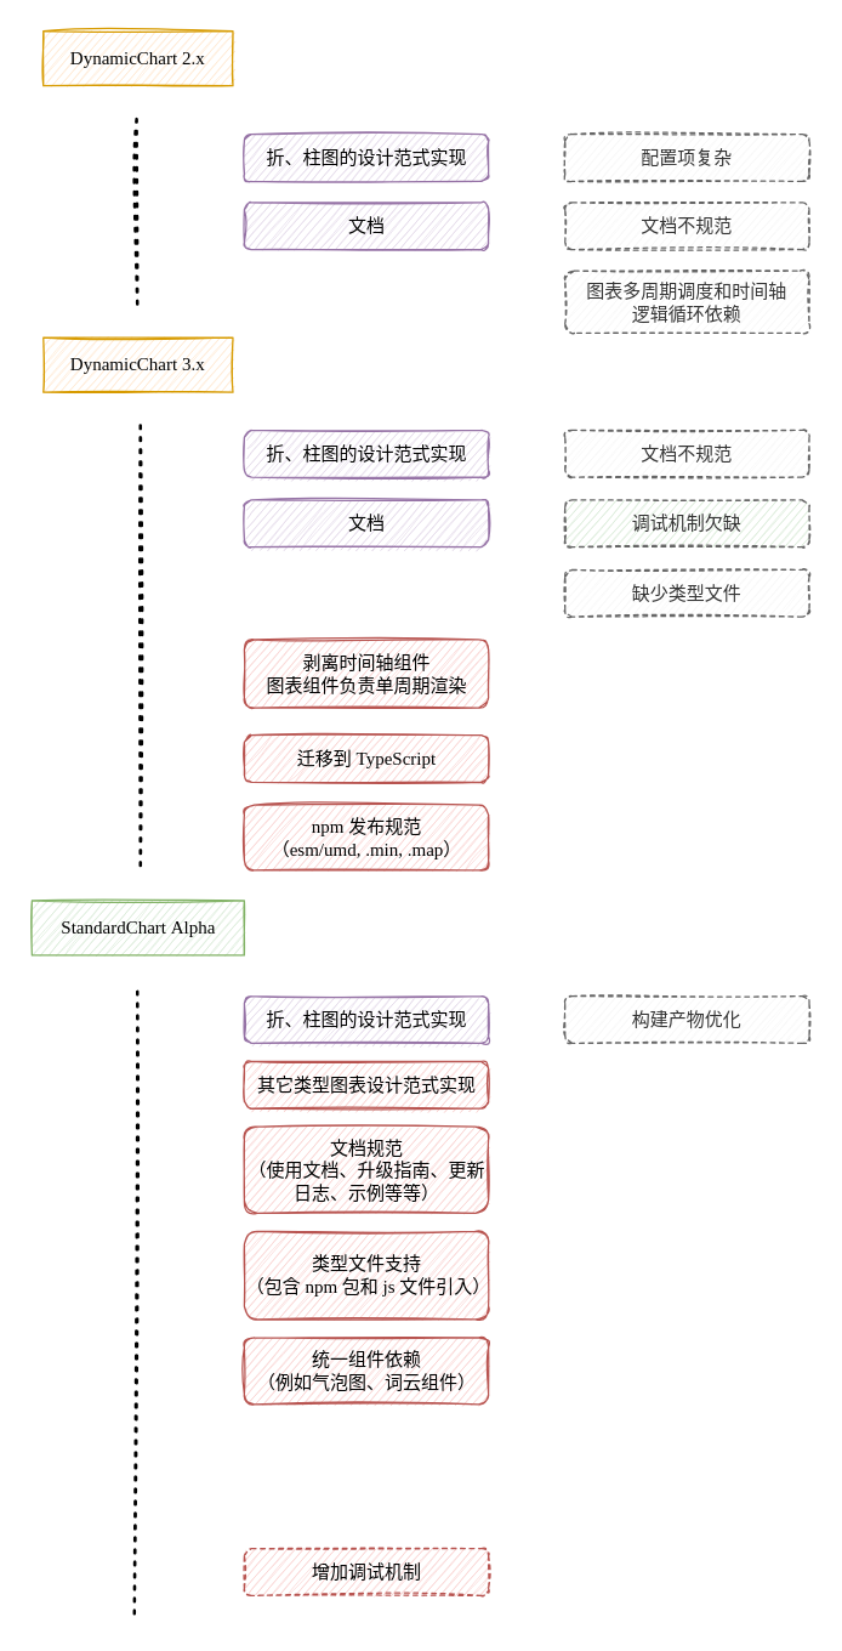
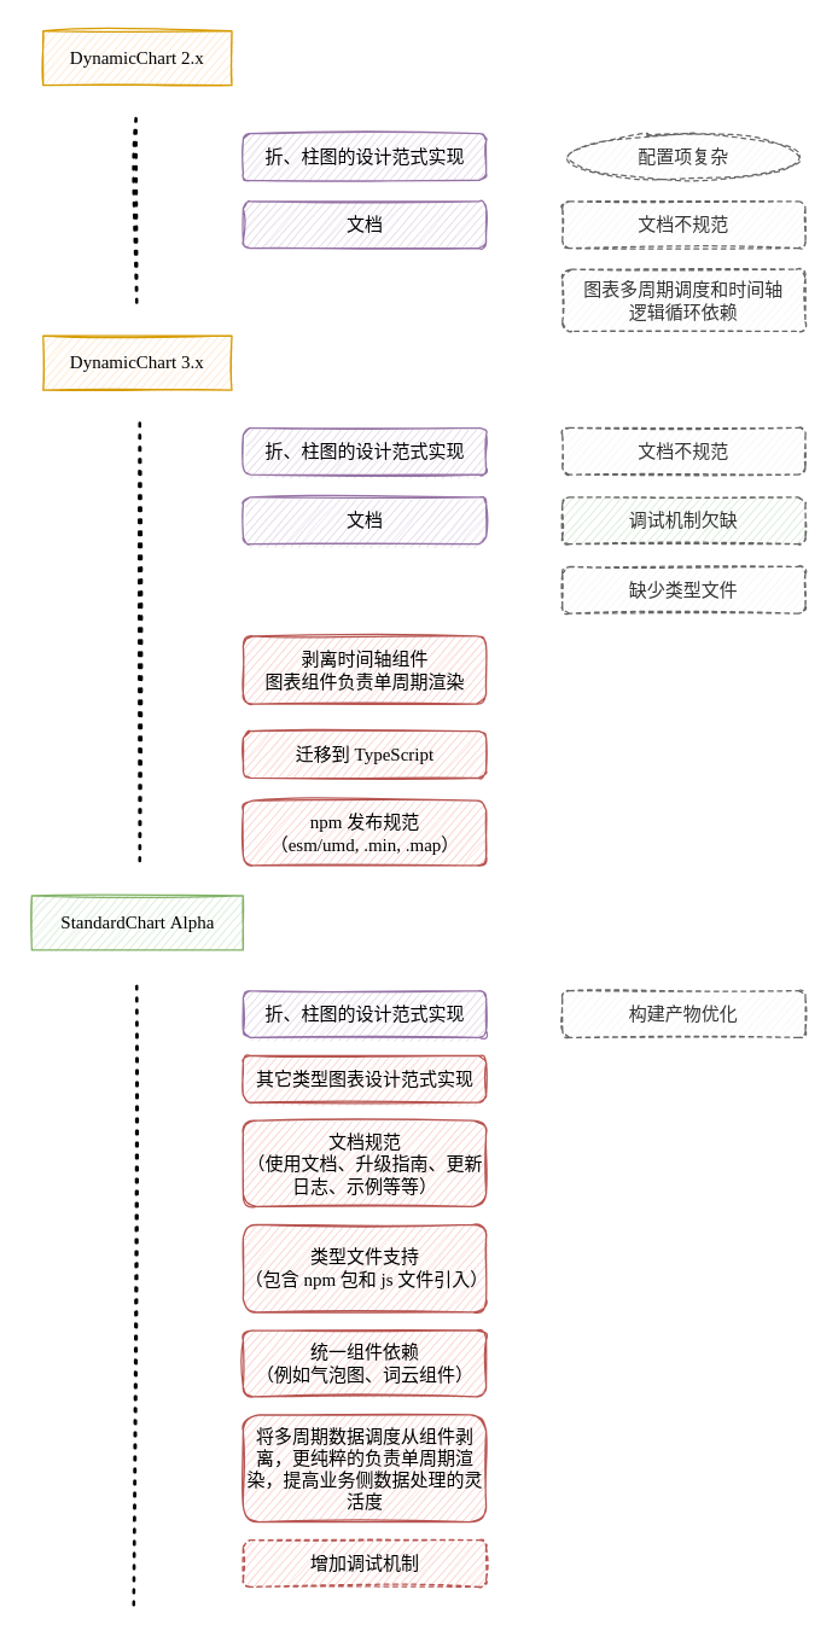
  <mxCell id="0" />
  <mxCell id="1" parent="0" />
  <mxCell id="2" value="DynamicChart 2.x" style="text;html=1;strokeColor=#d79b00;fillColor=#ffe6cc;align=center;verticalAlign=middle;whiteSpace=wrap;rounded=0;fontFamily=Comic Sans MS;sketch=1;" vertex="1" parent="1"><mxGeometry x="28" y="20" width="125" height="36" as="geometry" /></mxCell>
  <mxCell id="3" value="DynamicChart 3.x" style="text;html=1;strokeColor=#d79b00;fillColor=#ffe6cc;align=center;verticalAlign=middle;whiteSpace=wrap;rounded=0;fontFamily=Comic Sans MS;sketch=1;" vertex="1" parent="1"><mxGeometry x="28" y="222" width="125" height="36" as="geometry" /></mxCell>
  <mxCell id="4" value="StandardChart&amp;nbsp;Alpha" style="text;html=1;strokeColor=#82b366;fillColor=#d5e8d4;align=center;verticalAlign=middle;whiteSpace=wrap;rounded=0;fontFamily=Comic Sans MS;sketch=1;" vertex="1" parent="1"><mxGeometry x="20.5" y="593" width="140" height="36" as="geometry" /></mxCell>
  <mxCell id="5" value="" style="endArrow=none;dashed=1;html=1;dashPattern=1 3;strokeWidth=2;rounded=0;fontFamily=Comic Sans MS;sketch=1;" edge="1" parent="1"><mxGeometry width="50" height="50" relative="1" as="geometry"><mxPoint x="89.5" y="78" as="sourcePoint" /><mxPoint x="90" y="201" as="targetPoint" /></mxGeometry></mxCell>
  <mxCell id="6" value="" style="endArrow=none;dashed=1;html=1;dashPattern=1 3;strokeWidth=2;rounded=0;fontFamily=Comic Sans MS;sketch=1;" edge="1" parent="1"><mxGeometry width="50" height="50" relative="1" as="geometry"><mxPoint x="92" y="280" as="sourcePoint" /><mxPoint x="92" y="572" as="targetPoint" /></mxGeometry></mxCell>
  <mxCell id="7" value="折、柱图的设计范式实现" style="rounded=1;whiteSpace=wrap;html=1;fontFamily=Comic Sans MS;sketch=1;fillColor=#e1d5e7;strokeColor=#9673a6;" vertex="1" parent="1"><mxGeometry x="160.5" y="88" width="161" height="31" as="geometry" /></mxCell>
  <mxCell id="8" value="文档" style="rounded=1;whiteSpace=wrap;html=1;fontFamily=Comic Sans MS;sketch=1;fillColor=#e1d5e7;strokeColor=#9673a6;" vertex="1" parent="1"><mxGeometry x="160.5" y="133" width="161" height="31" as="geometry" /></mxCell>
- <mxCell id="9" value="配置项复杂" style="rounded=1;whiteSpace=wrap;html=1;fontFamily=Comic Sans MS;dashed=1;sketch=1;fillColor=#f5f5f5;strokeColor=#666666;fontColor=#333333;" vertex="1" parent="1"><mxGeometry x="372" y="88" width="161" height="31" as="geometry" /></mxCell>
+ <mxCell id="9" value="配置项复杂" style="ellipse;whiteSpace=wrap;html=1;fontFamily=Comic Sans MS;dashed=1;sketch=1;fillColor=#f5f5f5;strokeColor=#666666;fontColor=#333333;" vertex="1" parent="1"><mxGeometry x="372" y="88" width="161" height="31" as="geometry" /></mxCell>
  <mxCell id="10" value="文档不规范" style="rounded=1;whiteSpace=wrap;html=1;fontFamily=Comic Sans MS;dashed=1;sketch=1;fillColor=#f5f5f5;strokeColor=#666666;fontColor=#333333;" vertex="1" parent="1"><mxGeometry x="372" y="133" width="161" height="31" as="geometry" /></mxCell>
  <mxCell id="11" value="图表多周期调度和时间轴&lt;br&gt;逻辑循环依赖" style="rounded=1;whiteSpace=wrap;html=1;fontFamily=Comic Sans MS;dashed=1;sketch=1;fillColor=#f5f5f5;strokeColor=#666666;fontColor=#333333;" vertex="1" parent="1"><mxGeometry x="372" y="178" width="161" height="41" as="geometry" /></mxCell>
  <mxCell id="12" value="折、柱图的设计范式实现" style="rounded=1;whiteSpace=wrap;html=1;fontFamily=Comic Sans MS;sketch=1;fillColor=#e1d5e7;strokeColor=#9673a6;" vertex="1" parent="1"><mxGeometry x="160.5" y="283" width="161" height="31" as="geometry" /></mxCell>
  <mxCell id="13" value="文档" style="rounded=1;whiteSpace=wrap;html=1;fontFamily=Comic Sans MS;sketch=1;fillColor=#e1d5e7;strokeColor=#9673a6;" vertex="1" parent="1"><mxGeometry x="160.5" y="329" width="161" height="31" as="geometry" /></mxCell>
  <mxCell id="14" value="迁移到 TypeScript" style="rounded=1;whiteSpace=wrap;html=1;fontFamily=Comic Sans MS;sketch=1;fillColor=#f8cecc;strokeColor=#b85450;" vertex="1" parent="1"><mxGeometry x="160.5" y="484" width="161" height="31" as="geometry" /></mxCell>
  <mxCell id="15" value="剥离时间轴组件&lt;br&gt;图表组件负责单周期渲染" style="rounded=1;whiteSpace=wrap;html=1;fontFamily=Comic Sans MS;sketch=1;fillColor=#f8cecc;strokeColor=#b85450;" vertex="1" parent="1"><mxGeometry x="160.5" y="421" width="161" height="45" as="geometry" /></mxCell>
  <mxCell id="16" value="文档不规范" style="rounded=1;whiteSpace=wrap;html=1;fontFamily=Comic Sans MS;dashed=1;sketch=1;fillColor=#f5f5f5;strokeColor=#666666;fontColor=#333333;" vertex="1" parent="1"><mxGeometry x="372" y="283" width="161" height="31" as="geometry" /></mxCell>
  <mxCell id="17" value="调试机制欠缺" style="rounded=1;whiteSpace=wrap;html=1;fontFamily=Comic Sans MS;dashed=1;sketch=1;fillColor=#d5e8d4;strokeColor=#666666;fontColor=#333333;" vertex="1" parent="1"><mxGeometry x="372" y="329" width="161" height="31" as="geometry" /></mxCell>
  <mxCell id="18" value="npm&amp;nbsp;发布规范&lt;br&gt;（esm/umd, .min, .map）" style="rounded=1;whiteSpace=wrap;html=1;fontFamily=Comic Sans MS;sketch=1;fillColor=#f8cecc;strokeColor=#b85450;" vertex="1" parent="1"><mxGeometry x="160.5" y="530" width="161" height="43" as="geometry" /></mxCell>
  <mxCell id="19" value="缺少类型文件" style="rounded=1;whiteSpace=wrap;html=1;fontFamily=Comic Sans MS;dashed=1;sketch=1;fillColor=#f5f5f5;strokeColor=#666666;fontColor=#333333;" vertex="1" parent="1"><mxGeometry x="372" y="375" width="161" height="31" as="geometry" /></mxCell>
  <mxCell id="20" value="" style="endArrow=none;dashed=1;html=1;dashPattern=1 3;strokeWidth=2;rounded=0;fontFamily=Comic Sans MS;sketch=1;" edge="1" parent="1"><mxGeometry width="50" height="50" relative="1" as="geometry"><mxPoint x="90" y="653" as="sourcePoint" /><mxPoint x="88" y="1066" as="targetPoint" /></mxGeometry></mxCell>
  <mxCell id="21" value="折、柱图的设计范式实现" style="rounded=1;whiteSpace=wrap;html=1;fontFamily=Comic Sans MS;sketch=1;fillColor=#e1d5e7;strokeColor=#9673a6;" vertex="1" parent="1"><mxGeometry x="160.5" y="656" width="161" height="31" as="geometry" /></mxCell>
  <mxCell id="22" value="其它类型图表设计范式实现" style="rounded=1;whiteSpace=wrap;html=1;fontFamily=Comic Sans MS;sketch=1;fillColor=#f8cecc;strokeColor=#b85450;" vertex="1" parent="1"><mxGeometry x="160.5" y="699" width="161" height="31" as="geometry" /></mxCell>
  <mxCell id="23" value="文档规范&lt;br&gt;（使用文档、升级指南、更新日志、示例等等）" style="rounded=1;whiteSpace=wrap;html=1;fontFamily=Comic Sans MS;sketch=1;fillColor=#f8cecc;strokeColor=#b85450;" vertex="1" parent="1"><mxGeometry x="160.5" y="742" width="161" height="57" as="geometry" /></mxCell>
  <mxCell id="24" value="类型文件支持&lt;br&gt;（包含&amp;nbsp;npm&amp;nbsp;包和&amp;nbsp;js&amp;nbsp;文件引入）" style="rounded=1;whiteSpace=wrap;html=1;fontFamily=Comic Sans MS;sketch=1;fillColor=#f8cecc;strokeColor=#b85450;" vertex="1" parent="1"><mxGeometry x="160.5" y="811" width="161" height="58" as="geometry" /></mxCell>
  <mxCell id="25" value="统一组件依赖&lt;br&gt;（例如气泡图、词云组件）" style="rounded=1;whiteSpace=wrap;html=1;fontFamily=Comic Sans MS;sketch=1;fillColor=#f8cecc;strokeColor=#b85450;" vertex="1" parent="1"><mxGeometry x="160.5" y="881" width="161" height="44" as="geometry" /></mxCell>
+ <mxCell id="26" value="将多周期数据调度从组件剥离，更纯粹的负责单周期渲染，提高业务侧数据处理的灵活度" style="rounded=1;whiteSpace=wrap;html=1;fontFamily=Comic Sans MS;sketch=1;fillColor=#f8cecc;strokeColor=#b85450;" vertex="1" parent="1"><mxGeometry x="160.5" y="937" width="161" height="71" as="geometry" /></mxCell>
  <mxCell id="27" value="增加调试机制" style="rounded=1;whiteSpace=wrap;html=1;fontFamily=Comic Sans MS;sketch=1;fillColor=#f8cecc;strokeColor=#b85450;dashed=1;" vertex="1" parent="1"><mxGeometry x="160.5" y="1020" width="161" height="31" as="geometry" /></mxCell>
  <mxCell id="28" value="构建产物优化" style="rounded=1;whiteSpace=wrap;html=1;fontFamily=Comic Sans MS;dashed=1;sketch=1;fillColor=#f5f5f5;strokeColor=#666666;fontColor=#333333;" vertex="1" parent="1"><mxGeometry x="372" y="656" width="161" height="31" as="geometry" /></mxCell>
